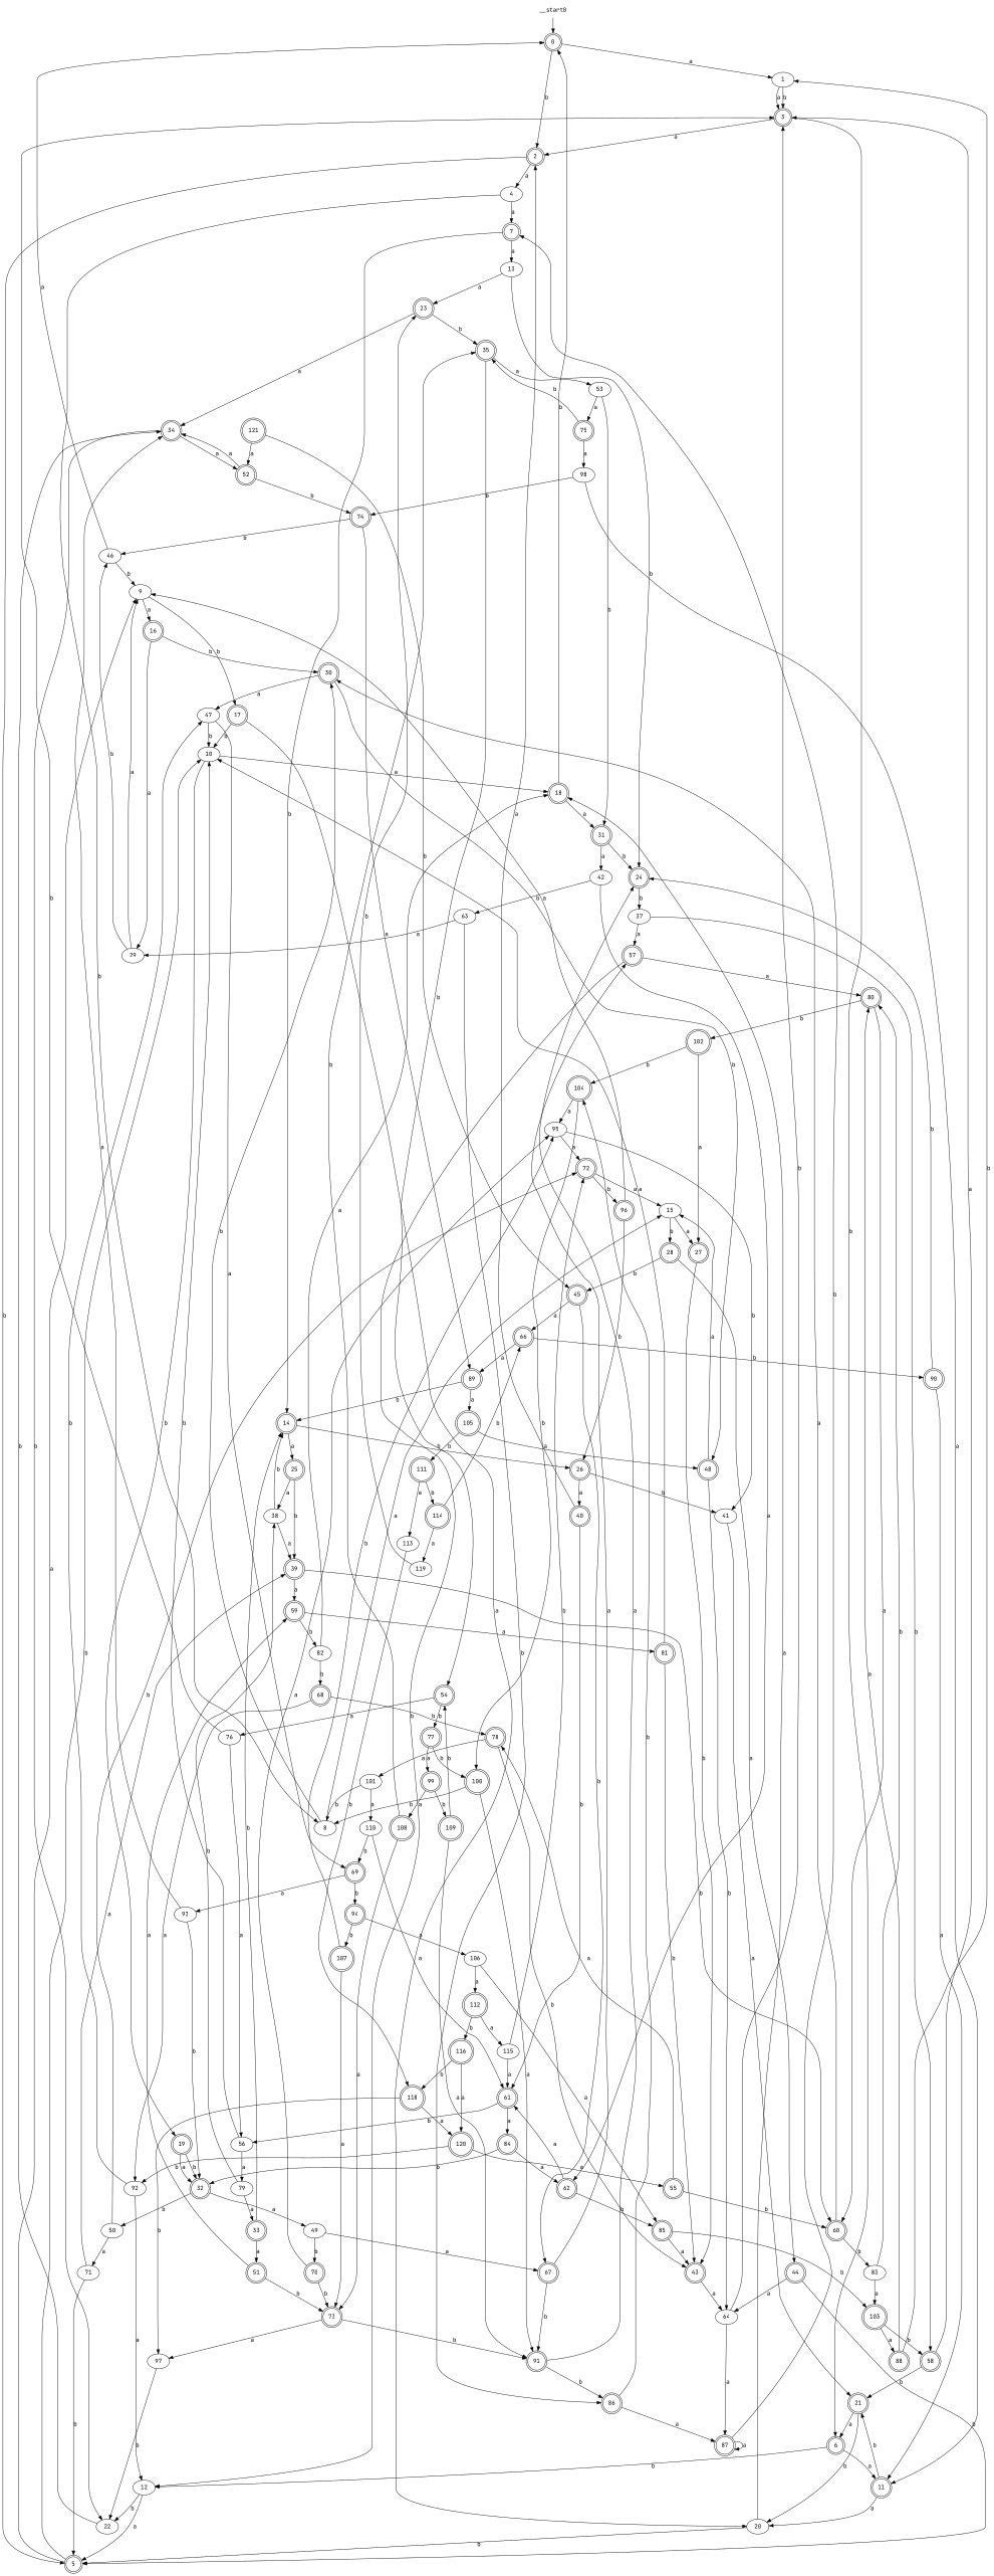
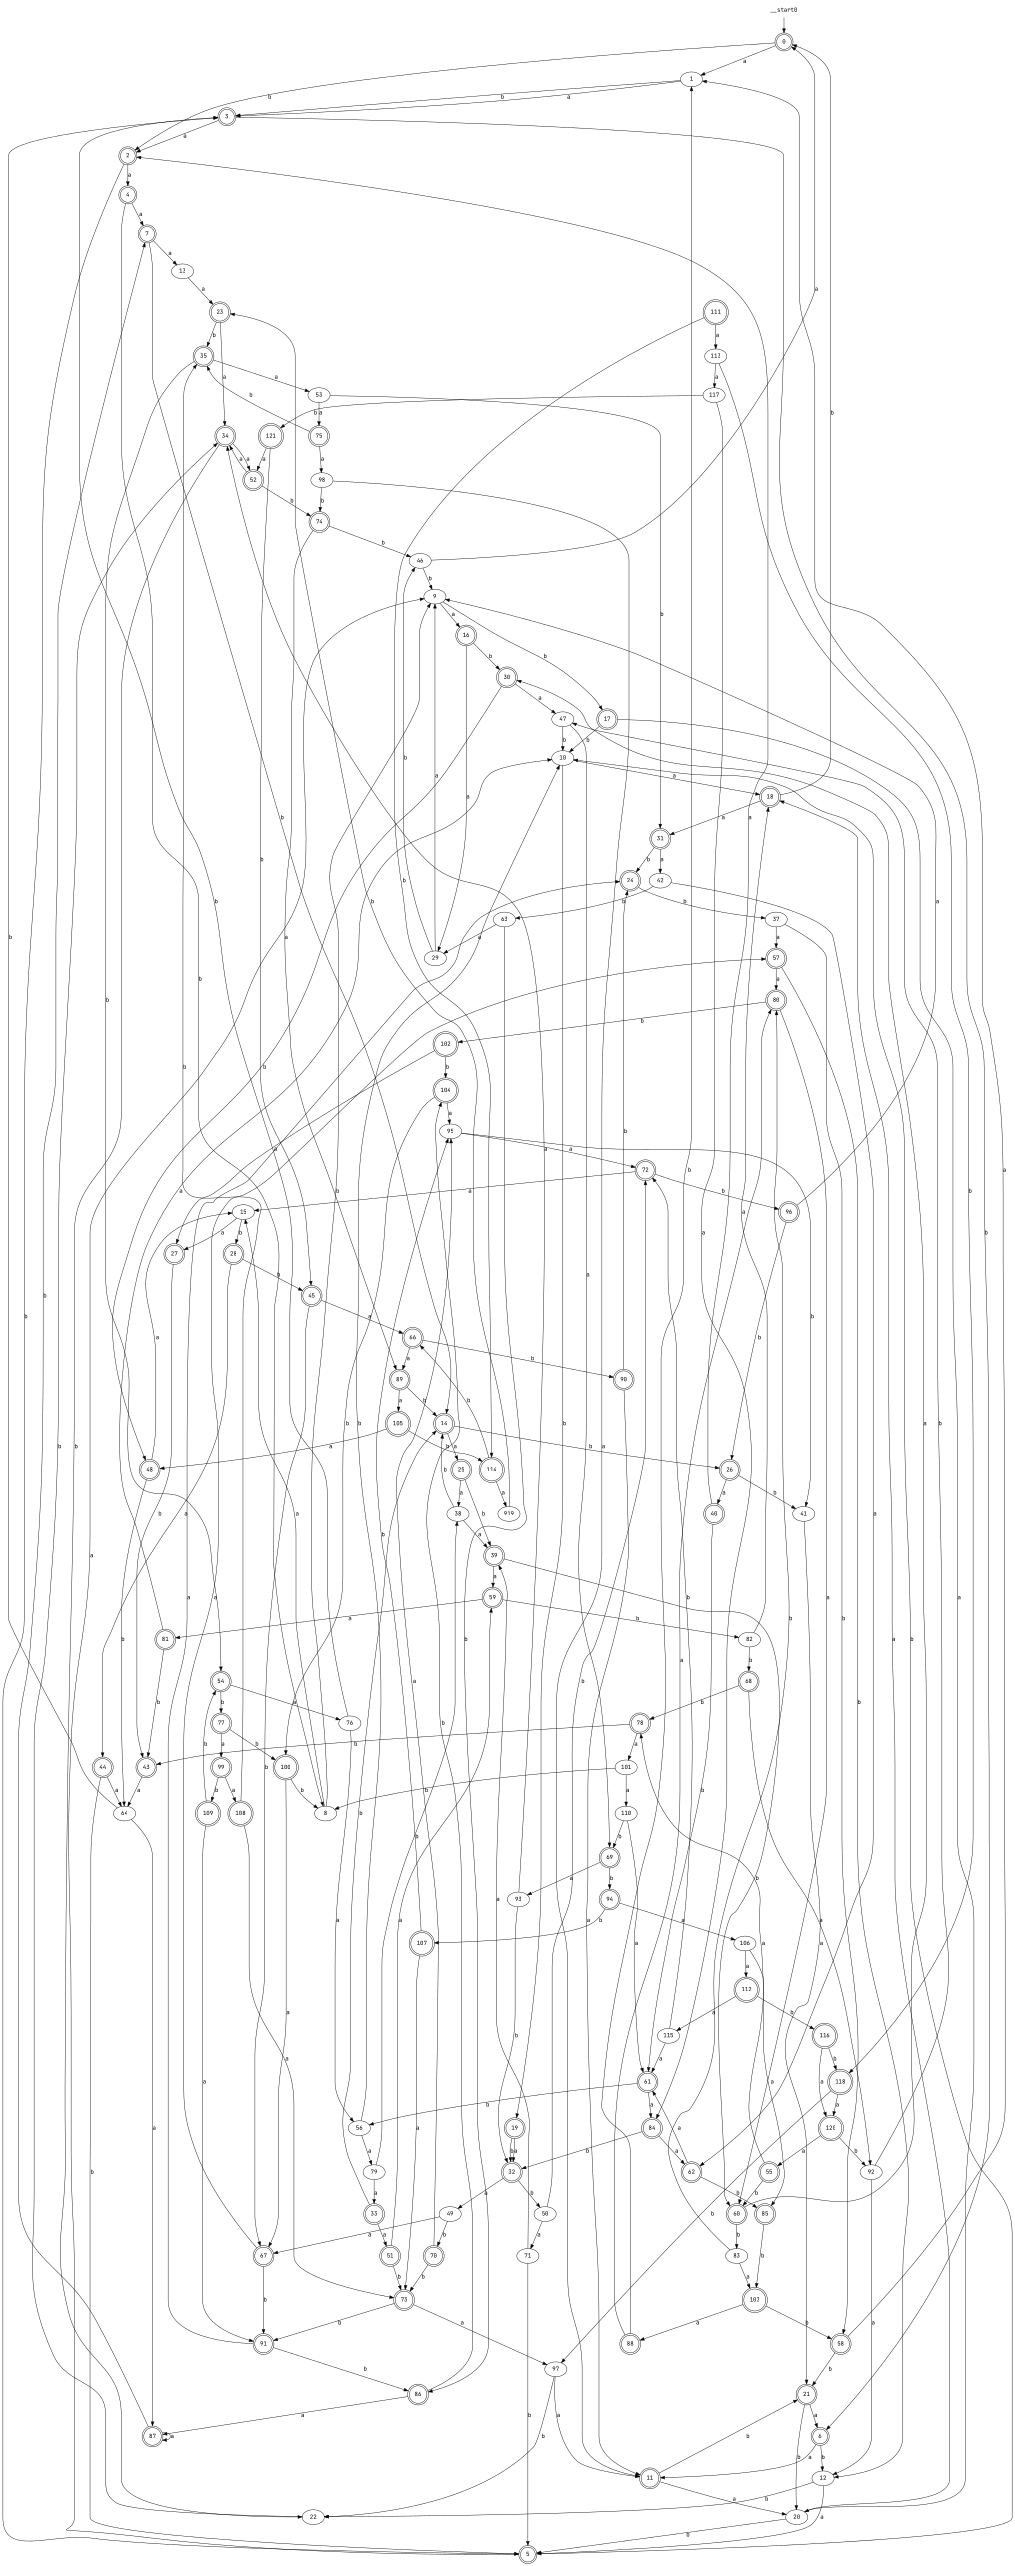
  digraph {
    fontname="JetBrains Mono"
    node [fontname="JetBrains Mono" shape=doublecircle]
    edge [fontname="JetBrains Mono"]
    __start0 [shape=none]
    0
    1 [shape=""]
    2
    3
-   4 [shape=""]
+   4
    5
    6
    7
    8 [shape=""]
    9 [shape=""]
    10 [shape=""]
    11
    12 [shape=""]
    13 [shape=""]
    14
    15 [shape=""]
    16
    17
    18
    19
    20 [shape=""]
    21
    22 [shape=""]
    23
    24
    25
    26
    27
    28
    29 [shape=""]
    30
    31
    32
    34
    35
    37 [shape=""]
    38 [shape=""]
    39
    40
    41 [shape=""]
    43
    44
    45
    46 [shape=""]
    47 [shape=""]
    48
    42 [shape=""]
    49 [shape=""]
    50 [shape=""]
    33
    51
    52
    53 [shape=""]
    54
    57
    58
    59
    60
    61
    62
    63 [shape=""]
    64 [shape=""]
    66
    67
    69
    70
    71 [shape=""]
    72
    73
    74
    75
    76 [shape=""]
    77
    55
    78
    56 [shape=""]
    79 [shape=""]
    80
    81
    82 [shape=""]
    83 [shape=""]
    84
    85
    86
    87
    89
    90
    91
    68
    92 [shape=""]
    93 [shape=""]
    94
    95 [shape=""]
    96
    97 [shape=""]
    98 [shape=""]
    99
    100
    101 [shape=""]
    102
    103
    104
    88
    105
    106 [shape=""]
    107
    108
    109
    110 [shape=""]
    111
    112
    113 [shape=""]
    114
    115 [shape=""]
    116
+   117 [shape=""]
    118
-   119 [shape=""]
+   119 [label=919 shape=""]
    120
    121
    __start0 -> 0
    0 -> 1 [label=a]
    0 -> 2 [label=b]
    1 -> 3 [label=a]
    1 -> 3 [label=b]
    2 -> 4 [label=a]
    2 -> 5 [label=b]
    3 -> 2 [label=a]
    3 -> 6 [label=b]
    4 -> 7 [label=a]
    4 -> 8 [label=b]
    5 -> 9 [label=a]
    5 -> 10 [label=b]
    6 -> 11 [label=a]
    6 -> 12 [label=b]
    7 -> 13 [label=a]
    7 -> 14 [label=b]
-   8 -> 30 [label=b]
+   8 -> 9 [label=b]
    8 -> 15 [label=a]
    9 -> 16 [label=a]
    9 -> 17 [label=b]
    10 -> 18 [label=a]
    10 -> 19 [label=b]
    11 -> 20 [label=a]
    11 -> 21 [label=b]
    12 -> 5 [label=a]
    12 -> 22 [label=b]
    13 -> 23 [label=a]
-   13 -> 24 [label=b]
    14 -> 25 [label=a]
    14 -> 26 [label=b]
    15 -> 27 [label=a]
    15 -> 28 [label=b]
    16 -> 29 [label=a]
    16 -> 30 [label=b]
    17 -> 10 [label=b]
    17 -> 20 [label=a]
    18 -> 0 [label=b]
    18 -> 31 [label=a]
    19 -> 32 [label=a]
    19 -> 32 [label=b]
    20 -> 5 [label=b]
    20 -> 18 [label=a]
    21 -> 6 [label=a]
    21 -> 20 [label=b]
    22 -> 34 [label=b]
    23 -> 34 [label=a]
    23 -> 35 [label=b]
    24 -> 37 [label=b]
    25 -> 38 [label=a]
    25 -> 39 [label=b]
    26 -> 40 [label=a]
    26 -> 41 [label=b]
    27 -> 43 [label=b]
    28 -> 44 [label=a]
    28 -> 45 [label=b]
    29 -> 9 [label=a]
    29 -> 46 [label=b]
    30 -> 47 [label=a]
    30 -> 48 [label=b]
    31 -> 24 [label=b]
    31 -> 42 [label=a]
    32 -> 49 [label=a]
    32 -> 50 [label=b]
    34 -> 22 [label=b]
    34 -> 52 [label=a]
    35 -> 53 [label=a]
    35 -> 54 [label=b]
    37 -> 57 [label=a]
    37 -> 58 [label=b]
    38 -> 14 [label=b]
    38 -> 39 [label=a]
    39 -> 59 [label=a]
    39 -> 60 [label=b]
    40 -> 2 [label=a]
    40 -> 61 [label=b]
    41 -> 21 [label=a]
    43 -> 64 [label=a]
    44 -> 5 [label=b]
    44 -> 64 [label=a]
    45 -> 66 [label=a]
    45 -> 67 [label=b]
    46 -> 0 [label=a]
    46 -> 9 [label=b]
    47 -> 10 [label=b]
    47 -> 69 [label=a]
    48 -> 15 [label=a]
    48 -> 64 [label=b]
    42 -> 62 [label=a]
    42 -> 63 [label=b]
    49 -> 67 [label=a]
    49 -> 70 [label=b]
    50 -> 71 [label=a]
    50 -> 72 [label=b]
    33 -> 14 [label=b]
    33 -> 51 [label=a]
    51 -> 59 [label=a]
    51 -> 73 [label=b]
    52 -> 34 [label=a]
    52 -> 74 [label=b]
    53 -> 31 [label=b]
    53 -> 75 [label=a]
    54 -> 76 [label=a]
    54 -> 77 [label=b]
    57 -> 12 [label=b]
    57 -> 80 [label=a]
-   58 -> 3 [label=a]
+   58 -> 1 [label=a]
    58 -> 21 [label=b]
    59 -> 81 [label=a]
    59 -> 82 [label=b]
    60 -> 30 [label=a]
    60 -> 83 [label=b]
    61 -> 56 [label=b]
    61 -> 84 [label=a]
    62 -> 61 [label=a]
    62 -> 85 [label=b]
    63 -> 29 [label=a]
    63 -> 86 [label=b]
    64 -> 3 [label=b]
    64 -> 87 [label=a]
    66 -> 89 [label=a]
    66 -> 90 [label=b]
    67 -> 57 [label=a]
    67 -> 91 [label=b]
    69 -> 93 [label=a]
    69 -> 94 [label=b]
    70 -> 73 [label=b]
    70 -> 95 [label=a]
    71 -> 5 [label=b]
    71 -> 39 [label=a]
    72 -> 15 [label=a]
    72 -> 96 [label=b]
    73 -> 91 [label=b]
    73 -> 97 [label=a]
    74 -> 46 [label=b]
    74 -> 89 [label=a]
    75 -> 35 [label=b]
    75 -> 98 [label=a]
    76 -> 3 [label=b]
    76 -> 56 [label=a]
    77 -> 99 [label=a]
    77 -> 100 [label=b]
    55 -> 60 [label=b]
    55 -> 78 [label=a]
    78 -> 43 [label=b]
    78 -> 101 [label=a]
    56 -> 10 [label=b]
    56 -> 79 [label=a]
    79 -> 38 [label=b]
    79 -> 33 [label=a]
    80 -> 60 [label=a]
    80 -> 102 [label=b]
    81 -> 10 [label=a]
    81 -> 43 [label=b]
    82 -> 18 [label=a]
    82 -> 68 [label=b]
    83 -> 80 [label=b]
    83 -> 103 [label=a]
    84 -> 32 [label=b]
    84 -> 62 [label=a]
-   85 -> 43 [label=a]
    85 -> 103 [label=b]
    86 -> 87 [label=a]
    86 -> 104 [label=b]
    87 -> 7 [label=b]
    87 -> 87 [label=a]
    89 -> 14 [label=b]
    89 -> 105 [label=a]
    90 -> 11 [label=a]
    90 -> 24 [label=b]
    91 -> 24 [label=a]
    91 -> 86 [label=b]
    68 -> 78 [label=b]
    68 -> 92 [label=a]
    92 -> 12 [label=a]
    92 -> 47 [label=b]
    93 -> 32 [label=b]
    93 -> 34 [label=a]
    94 -> 106 [label=a]
    94 -> 107 [label=b]
    95 -> 41 [label=b]
    95 -> 72 [label=a]
    96 -> 9 [label=a]
    96 -> 26 [label=b]
+   97 -> 11 [label=a]
    97 -> 22 [label=b]
    98 -> 11 [label=a]
    98 -> 74 [label=b]
    99 -> 108 [label=a]
    99 -> 109 [label=b]
    100 -> 8 [label=b]
-   100 -> 91 [label=a]
+   100 -> 67 [label=a]
    101 -> 8 [label=b]
    101 -> 110 [label=a]
    102 -> 27 [label=a]
    102 -> 104 [label=b]
    103 -> 58 [label=b]
    103 -> 88 [label=a]
    104 -> 95 [label=a]
    104 -> 100 [label=b]
    88 -> 1 [label=b]
    88 -> 80 [label=a]
    105 -> 48 [label=a]
-   105 -> 111 [label=b]
+   105 -> 114 [label=b]
    106 -> 85 [label=a]
    106 -> 112 [label=a]
    107 -> 73 [label=a]
    107 -> 95 [label=b]
    108 -> 35 [label=b]
    108 -> 73 [label=a]
    109 -> 54 [label=b]
    109 -> 91 [label=a]
    110 -> 61 [label=a]
    110 -> 69 [label=b]
    111 -> 113 [label=a]
    111 -> 114 [label=b]
    112 -> 115 [label=a]
    112 -> 116 [label=b]
+   113 -> 117 [label=a]
    113 -> 118 [label=b]
    114 -> 66 [label=b]
    114 -> 119 [label=a]
    115 -> 61 [label=a]
    115 -> 72 [label=b]
    116 -> 118 [label=b]
    116 -> 120 [label=a]
+   117 -> 84 [label=a]
+   117 -> 121 [label=b]
    118 -> 97 [label=b]
    118 -> 120 [label=a]
    119 -> 23 [label=b]
    120 -> 55 [label=a]
    120 -> 92 [label=b]
    121 -> 45 [label=b]
    121 -> 52 [label=a]
  }
